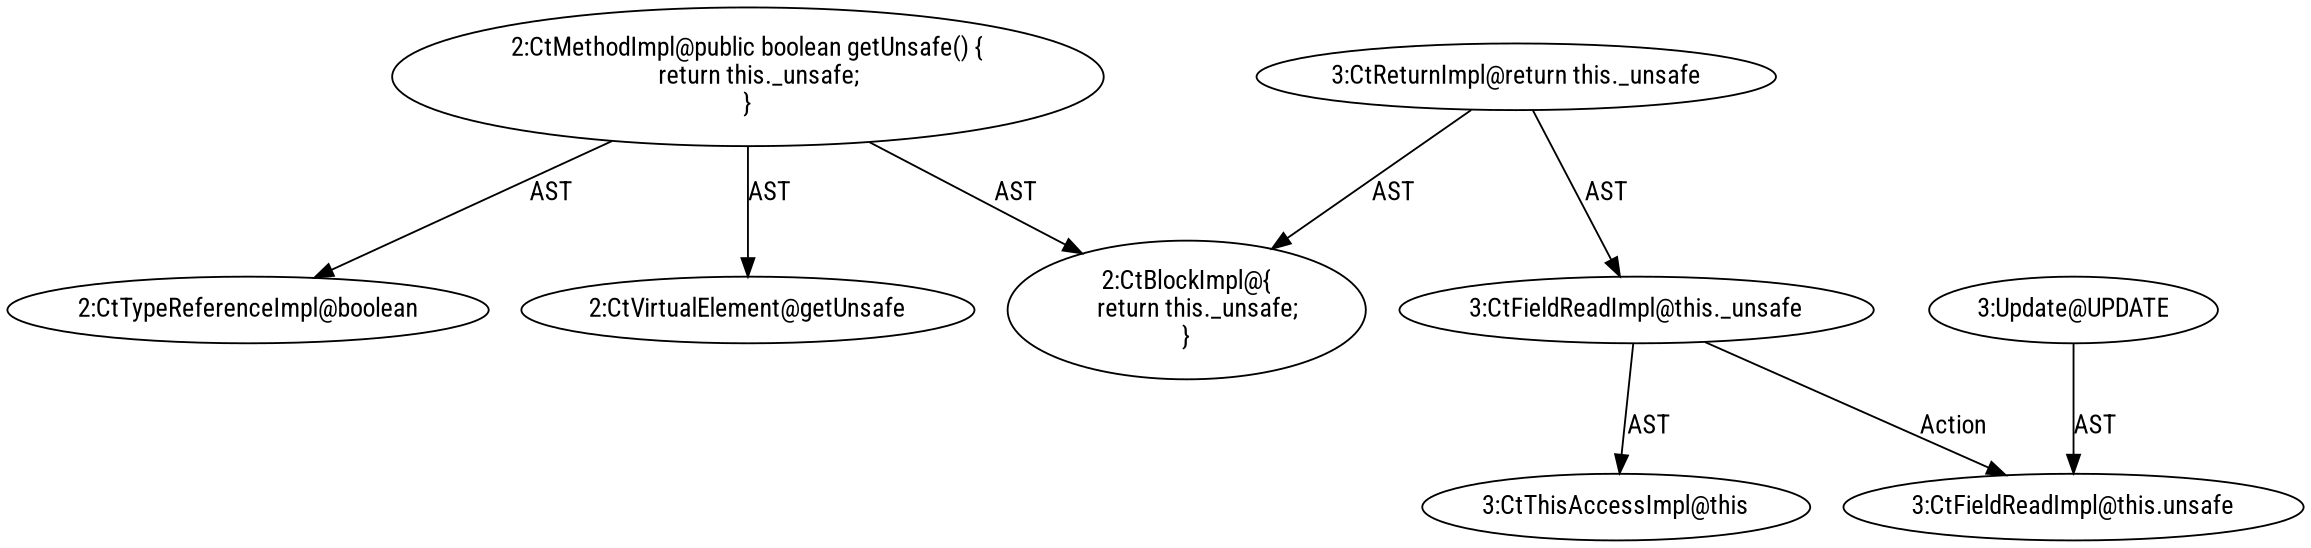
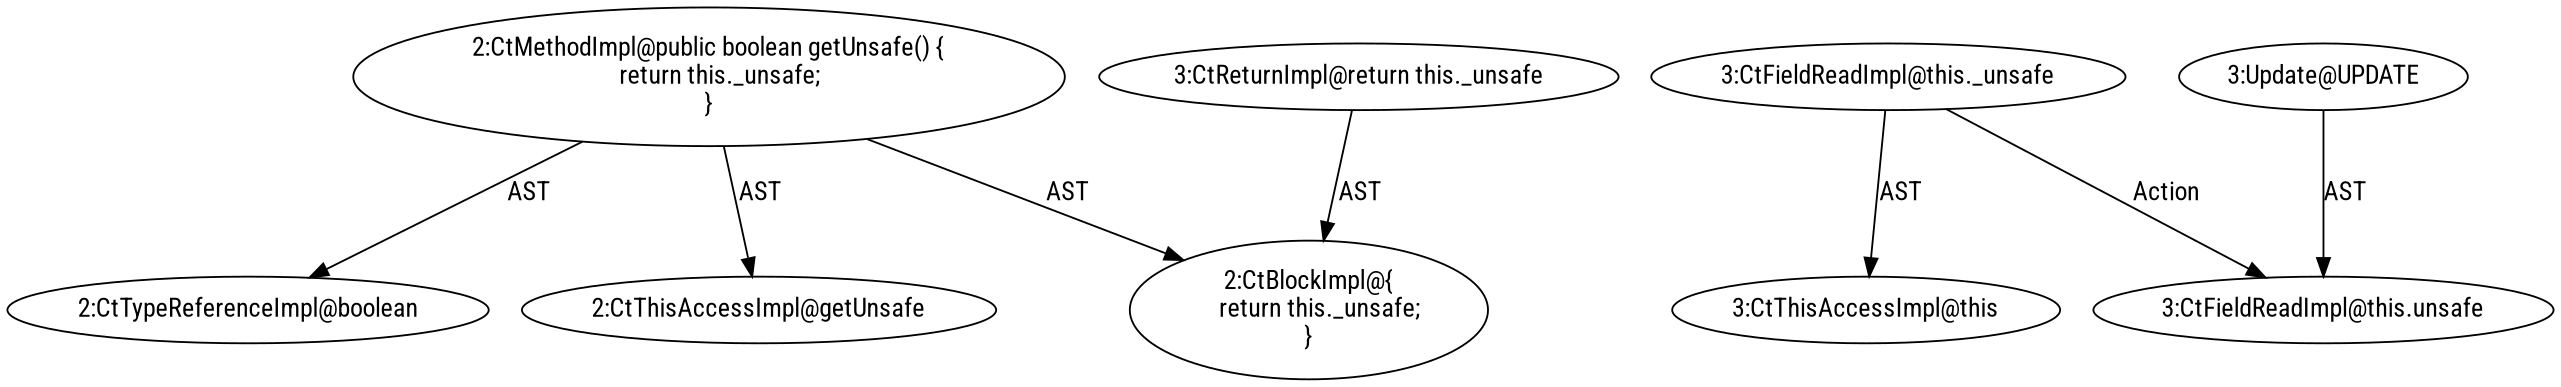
  digraph {
    fontname="Roboto Condensed"
    node [fontname="Roboto Condensed" shape=ellipse]
    edge [fontname="Roboto Condensed"]
    n1 [label="2:CtTypeReferenceImpl@boolean"]
-   n2 [label="2:CtVirtualElement@getUnsafe"]
+   n2 [label="2:CtThisAccessImpl@getUnsafe"]
    n3 [label="3:CtThisAccessImpl@this"]
    n4 [label="3:CtFieldReadImpl@this._unsafe"]
    n5 [label="3:CtFieldReadImpl@this.unsafe"]
    n6 [label="3:Update@UPDATE"]
    n7 [label="3:CtReturnImpl@return this._unsafe"]
    n8 [label="2:CtBlockImpl@\{\n    return this._unsafe;\n\}"]
    n9 [label="2:CtMethodImpl@public boolean getUnsafe() \{\n    return this._unsafe;\n\}"]
    n4 -> n3 [label=AST]
    n4 -> n5 [label=Action]
    n6 -> n5 [label=AST]
-   n7 -> n4 [label=AST]
    n7 -> n8 [label=AST]
    n9 -> n1 [label=AST]
    n9 -> n2 [label=AST]
    n9 -> n8 [label=AST]
  }
